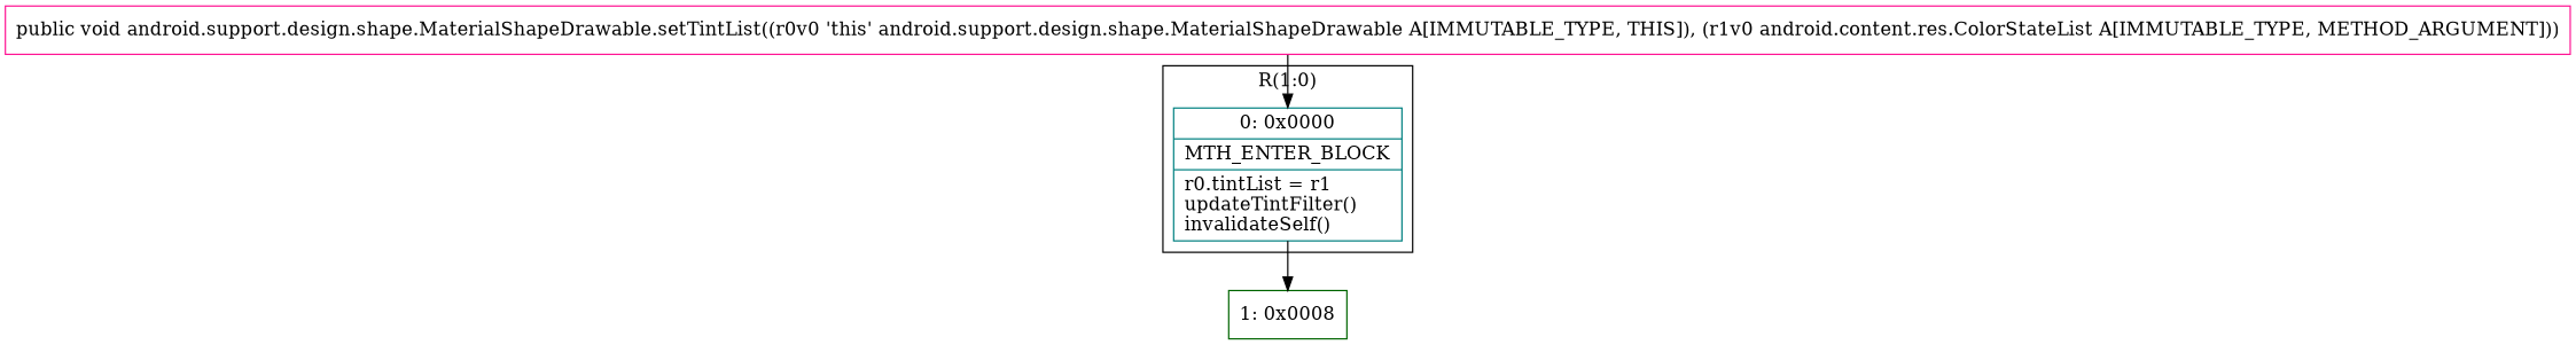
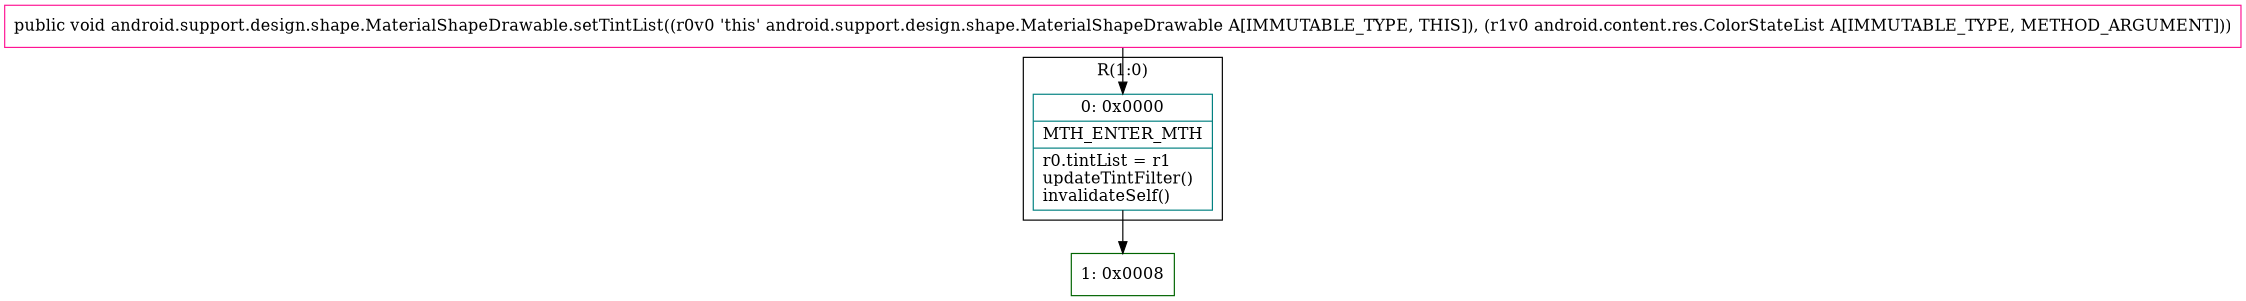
  digraph {
    node [shape=record]
-   n1 [color=teal label="{0\:\ 0x0000|MTH_ENTER_BLOCK\l|r0.tintList = r1\lupdateTintFilter()\linvalidateSelf()\l}"]
+   n1 [color=teal label="{0\:\ 0x0000|MTH_ENTER_MTH\l|r0.tintList = r1\lupdateTintFilter()\linvalidateSelf()\l}"]
    n2 [color=darkgreen label="{1\:\ 0x0008}"]
    n3 [label="{public void android.support.design.shape.MaterialShapeDrawable.setTintList((r0v0 'this' android.support.design.shape.MaterialShapeDrawable A[IMMUTABLE_TYPE, THIS]), (r1v0 android.content.res.ColorStateList A[IMMUTABLE_TYPE, METHOD_ARGUMENT])) }" color=deeppink]
    subgraph cluster_1 {
      label="R(1:0)"
      n1
    }
    n1 -> n2
    n3 -> n1
  }
